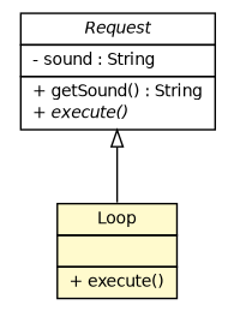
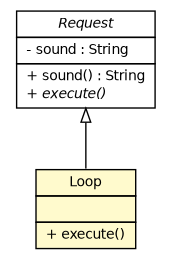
  digraph {
    nodesep=0.25
    ranksep=0.5
    node [fontcolor=black fontname=Helvetica fontsize=10.0 shape=plaintext]
-   n1 [label=<<table title="main.FileSoundManager.Request" border="0" cellborder="1" cellspacing="0" cellpadding="2" port="p" href="./FileSoundManager.Request.html"> 		<tr><td><table border="0" cellspacing="0" cellpadding="1"> <tr><td align="center" balign="center"><font face="Helvetica-Oblique"> Request </font></td></tr> 		</table></td></tr> 		<tr><td><table border="0" cellspacing="0" cellpadding="1"> <tr><td align="left" balign="left"> - sound : String </td></tr> 		</table></td></tr> 		<tr><td><table border="0" cellspacing="0" cellpadding="1"> <tr><td align="left" balign="left"> + getSound() : String </td></tr> <tr><td align="left" balign="left"><font face="Helvetica-Oblique" point-size="10.0"> + execute() </font></td></tr> 		</table></td></tr> 		</table>>]
+   n1 [label=<<table title="main.FileSoundManager.Request" border="0" cellborder="1" cellspacing="0" cellpadding="2" port="p" href="./FileSoundManager.Request.html"> 		<tr><td><table border="0" cellspacing="0" cellpadding="1"> <tr><td align="center" balign="center"><font face="Helvetica-Oblique"> Request </font></td></tr> 		</table></td></tr> 		<tr><td><table border="0" cellspacing="0" cellpadding="1"> <tr><td align="left" balign="left"> - sound : String </td></tr> 		</table></td></tr> 		<tr><td><table border="0" cellspacing="0" cellpadding="1"> <tr><td align="left" balign="left"> + sound() : String </td></tr> <tr><td align="left" balign="left"><font face="Helvetica-Oblique" point-size="10.0"> + execute() </font></td></tr> 		</table></td></tr> 		</table>>]
    n2 [label=<<table title="main.FileSoundManager.Loop" border="0" cellborder="1" cellspacing="0" cellpadding="2" port="p" bgcolor="lemonChiffon" href="./FileSoundManager.Loop.html"> 		<tr><td><table border="0" cellspacing="0" cellpadding="1"> <tr><td align="center" balign="center"> Loop </td></tr> 		</table></td></tr> 		<tr><td><table border="0" cellspacing="0" cellpadding="1"> <tr><td align="left" balign="left">  </td></tr> 		</table></td></tr> 		<tr><td><table border="0" cellspacing="0" cellpadding="1"> <tr><td align="left" balign="left"> + execute() </td></tr> 		</table></td></tr> 		</table>>]
    n1 -> n2 [arrowtail=empty dir=back fontname=Helvetica fontsize=10 headport=p labelfontname=Helvetica labelfontsize=10 tailport=p]
  }
